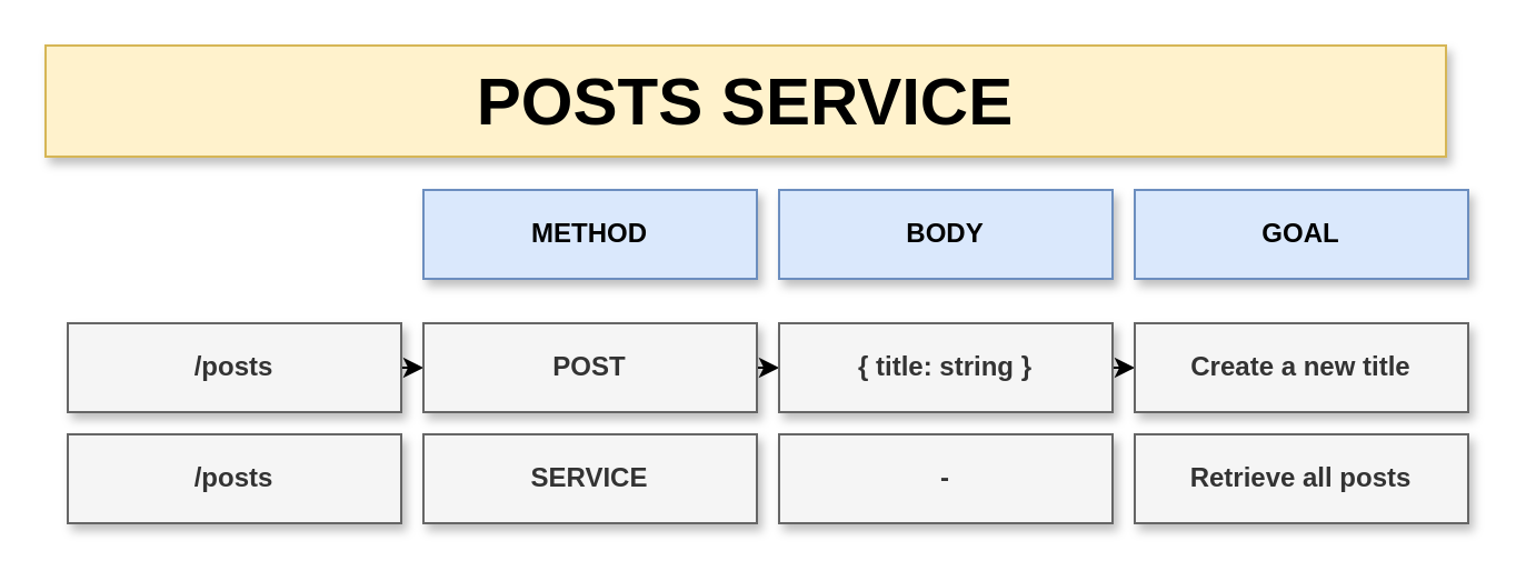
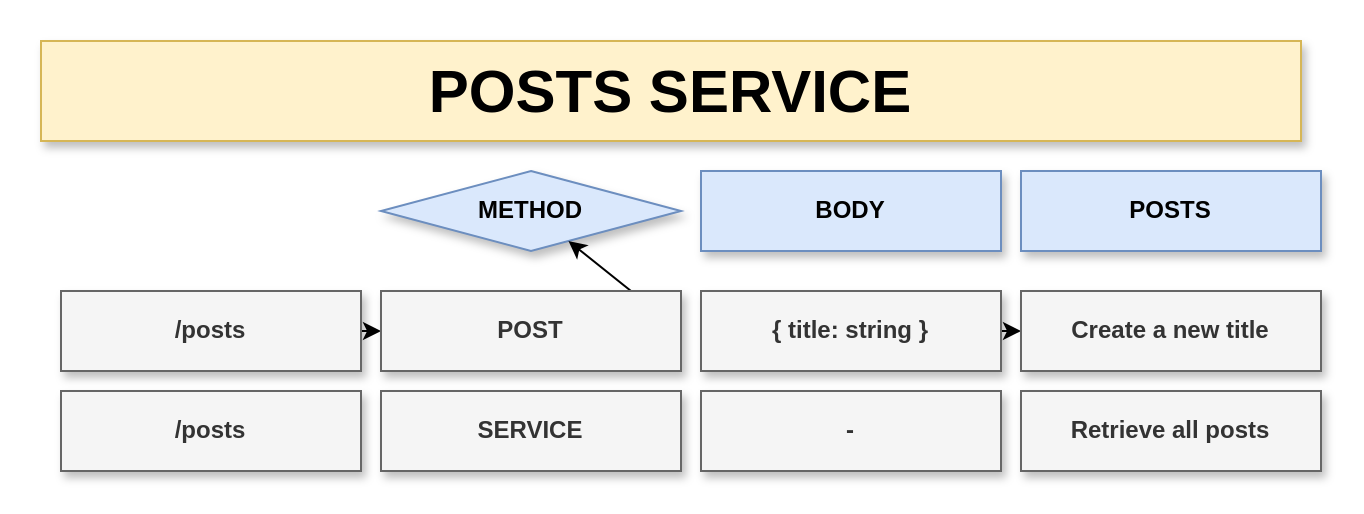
  <mxCell id="0" />
  <mxCell id="1" parent="0" />
  <mxCell id="2" value="&lt;b&gt;&lt;font style=&quot;font-size: 30px&quot;&gt;POSTS SERVICE&lt;/font&gt;&lt;/b&gt;" style="rounded=0;whiteSpace=wrap;html=1;fillColor=#fff2cc;strokeColor=#d6b656;shadow=1;" parent="1" vertex="1"><mxGeometry x="20" y="20" width="630" height="50" as="geometry" /></mxCell>
- <mxCell id="3" value="&lt;b style=&quot;font-size: 12px&quot;&gt;&lt;font style=&quot;font-size: 12px&quot;&gt;METHOD&lt;/font&gt;&lt;/b&gt;" style="rounded=0;whiteSpace=wrap;html=1;fillColor=#dae8fc;strokeColor=#6c8ebf;shadow=1;fontSize=12;" parent="1" vertex="1"><mxGeometry x="190" y="85" width="150" height="40" as="geometry" /></mxCell>
+ <mxCell id="3" value="&lt;b style=&quot;font-size: 12px&quot;&gt;&lt;font style=&quot;font-size: 12px&quot;&gt;METHOD&lt;/font&gt;&lt;/b&gt;" style="rhombus;whiteSpace=wrap;html=1;fillColor=#dae8fc;strokeColor=#6c8ebf;shadow=1;fontSize=12;" parent="1" vertex="1"><mxGeometry x="190" y="85" width="150" height="40" as="geometry" /></mxCell>
  <mxCell id="4" value="&lt;b style=&quot;font-size: 12px&quot;&gt;&lt;font style=&quot;font-size: 12px&quot;&gt;BODY&lt;/font&gt;&lt;/b&gt;" style="rounded=0;whiteSpace=wrap;html=1;fillColor=#dae8fc;strokeColor=#6c8ebf;shadow=1;fontSize=12;" parent="1" vertex="1"><mxGeometry x="350" y="85" width="150" height="40" as="geometry" /></mxCell>
- <mxCell id="5" value="&lt;b style=&quot;font-size: 12px&quot;&gt;&lt;font style=&quot;font-size: 12px&quot;&gt;GOAL&lt;/font&gt;&lt;/b&gt;" style="rounded=0;whiteSpace=wrap;html=1;fillColor=#dae8fc;strokeColor=#6c8ebf;shadow=1;fontSize=12;" parent="1" vertex="1"><mxGeometry x="510" y="85" width="150" height="40" as="geometry" /></mxCell>
+ <mxCell id="5" value="&lt;b style=&quot;font-size: 12px&quot;&gt;&lt;font style=&quot;font-size: 12px&quot;&gt;POSTS&lt;/font&gt;&lt;/b&gt;" style="rounded=0;whiteSpace=wrap;html=1;fillColor=#dae8fc;strokeColor=#6c8ebf;shadow=1;fontSize=12;" parent="1" vertex="1"><mxGeometry x="510" y="85" width="150" height="40" as="geometry" /></mxCell>
  <mxCell id="6" style="edgeStyle=none;html=1;exitX=1;exitY=0.5;exitDx=0;exitDy=0;entryX=0;entryY=0.5;entryDx=0;entryDy=0;fontSize=30;" parent="1" source="7" target="9" edge="1"><mxGeometry relative="1" as="geometry" /></mxCell>
  <mxCell id="7" value="&lt;b style=&quot;font-size: 12px&quot;&gt;&lt;font style=&quot;font-size: 12px&quot;&gt;/posts&lt;/font&gt;&lt;/b&gt;" style="rounded=0;whiteSpace=wrap;html=1;fillColor=#f5f5f5;strokeColor=#666666;shadow=1;fontSize=12;fontColor=#333333;" parent="1" vertex="1"><mxGeometry x="30" y="145" width="150" height="40" as="geometry" /></mxCell>
- <mxCell id="8" style="edgeStyle=none;html=1;exitX=1;exitY=0.5;exitDx=0;exitDy=0;entryX=0;entryY=0.5;entryDx=0;entryDy=0;fontSize=30;" parent="1" source="9" target="11" edge="1"><mxGeometry relative="1" as="geometry" /></mxCell>
+ <mxCell id="8" style="edgeStyle=none;html=1;exitX=1;exitY=0.5;exitDx=0;exitDy=0;fontSize=30;" parent="1" source="9" target="3" edge="1"><mxGeometry relative="1" as="geometry" /></mxCell>
  <mxCell id="9" value="&lt;b style=&quot;font-size: 12px&quot;&gt;&lt;font style=&quot;font-size: 12px&quot;&gt;POST&lt;/font&gt;&lt;/b&gt;" style="rounded=0;whiteSpace=wrap;html=1;fillColor=#f5f5f5;strokeColor=#666666;shadow=1;fontSize=12;fontColor=#333333;" parent="1" vertex="1"><mxGeometry x="190" y="145" width="150" height="40" as="geometry" /></mxCell>
  <mxCell id="10" style="edgeStyle=none;html=1;exitX=1;exitY=0.5;exitDx=0;exitDy=0;entryX=0;entryY=0.5;entryDx=0;entryDy=0;fontSize=30;" parent="1" source="11" target="12" edge="1"><mxGeometry relative="1" as="geometry" /></mxCell>
  <mxCell id="11" value="&lt;b&gt;{ title: string }&lt;/b&gt;" style="rounded=0;whiteSpace=wrap;html=1;fillColor=#f5f5f5;strokeColor=#666666;shadow=1;fontSize=12;fontColor=#333333;" parent="1" vertex="1"><mxGeometry x="350" y="145" width="150" height="40" as="geometry" /></mxCell>
  <mxCell id="12" value="&lt;b style=&quot;font-size: 12px&quot;&gt;&lt;font style=&quot;font-size: 12px&quot;&gt;Create a new title&lt;/font&gt;&lt;/b&gt;" style="rounded=0;whiteSpace=wrap;html=1;fillColor=#f5f5f5;strokeColor=#666666;shadow=1;fontSize=12;fontColor=#333333;" parent="1" vertex="1"><mxGeometry x="510" y="145" width="150" height="40" as="geometry" /></mxCell>
  <mxCell id="13" value="&lt;b style=&quot;font-size: 12px&quot;&gt;&lt;font style=&quot;font-size: 12px&quot;&gt;/posts&lt;/font&gt;&lt;/b&gt;" style="rounded=0;whiteSpace=wrap;html=1;fillColor=#f5f5f5;strokeColor=#666666;shadow=1;fontSize=12;fontColor=#333333;" parent="1" vertex="1"><mxGeometry x="30" y="195" width="150" height="40" as="geometry" /></mxCell>
  <mxCell id="14" value="&lt;b style=&quot;font-size: 12px&quot;&gt;&lt;font style=&quot;font-size: 12px&quot;&gt;SERVICE&lt;/font&gt;&lt;/b&gt;" style="rounded=0;whiteSpace=wrap;html=1;fillColor=#f5f5f5;strokeColor=#666666;shadow=1;fontSize=12;fontColor=#333333;" parent="1" vertex="1"><mxGeometry x="190" y="195" width="150" height="40" as="geometry" /></mxCell>
  <mxCell id="15" value="&lt;b&gt;-&lt;/b&gt;" style="rounded=0;whiteSpace=wrap;html=1;fillColor=#f5f5f5;strokeColor=#666666;shadow=1;fontSize=12;fontColor=#333333;" parent="1" vertex="1"><mxGeometry x="350" y="195" width="150" height="40" as="geometry" /></mxCell>
  <mxCell id="16" value="&lt;b style=&quot;font-size: 12px&quot;&gt;&lt;font style=&quot;font-size: 12px&quot;&gt;Retrieve all posts&lt;/font&gt;&lt;/b&gt;" style="rounded=0;whiteSpace=wrap;html=1;fillColor=#f5f5f5;strokeColor=#666666;shadow=1;fontSize=12;fontColor=#333333;" parent="1" vertex="1"><mxGeometry x="510" y="195" width="150" height="40" as="geometry" /></mxCell>
